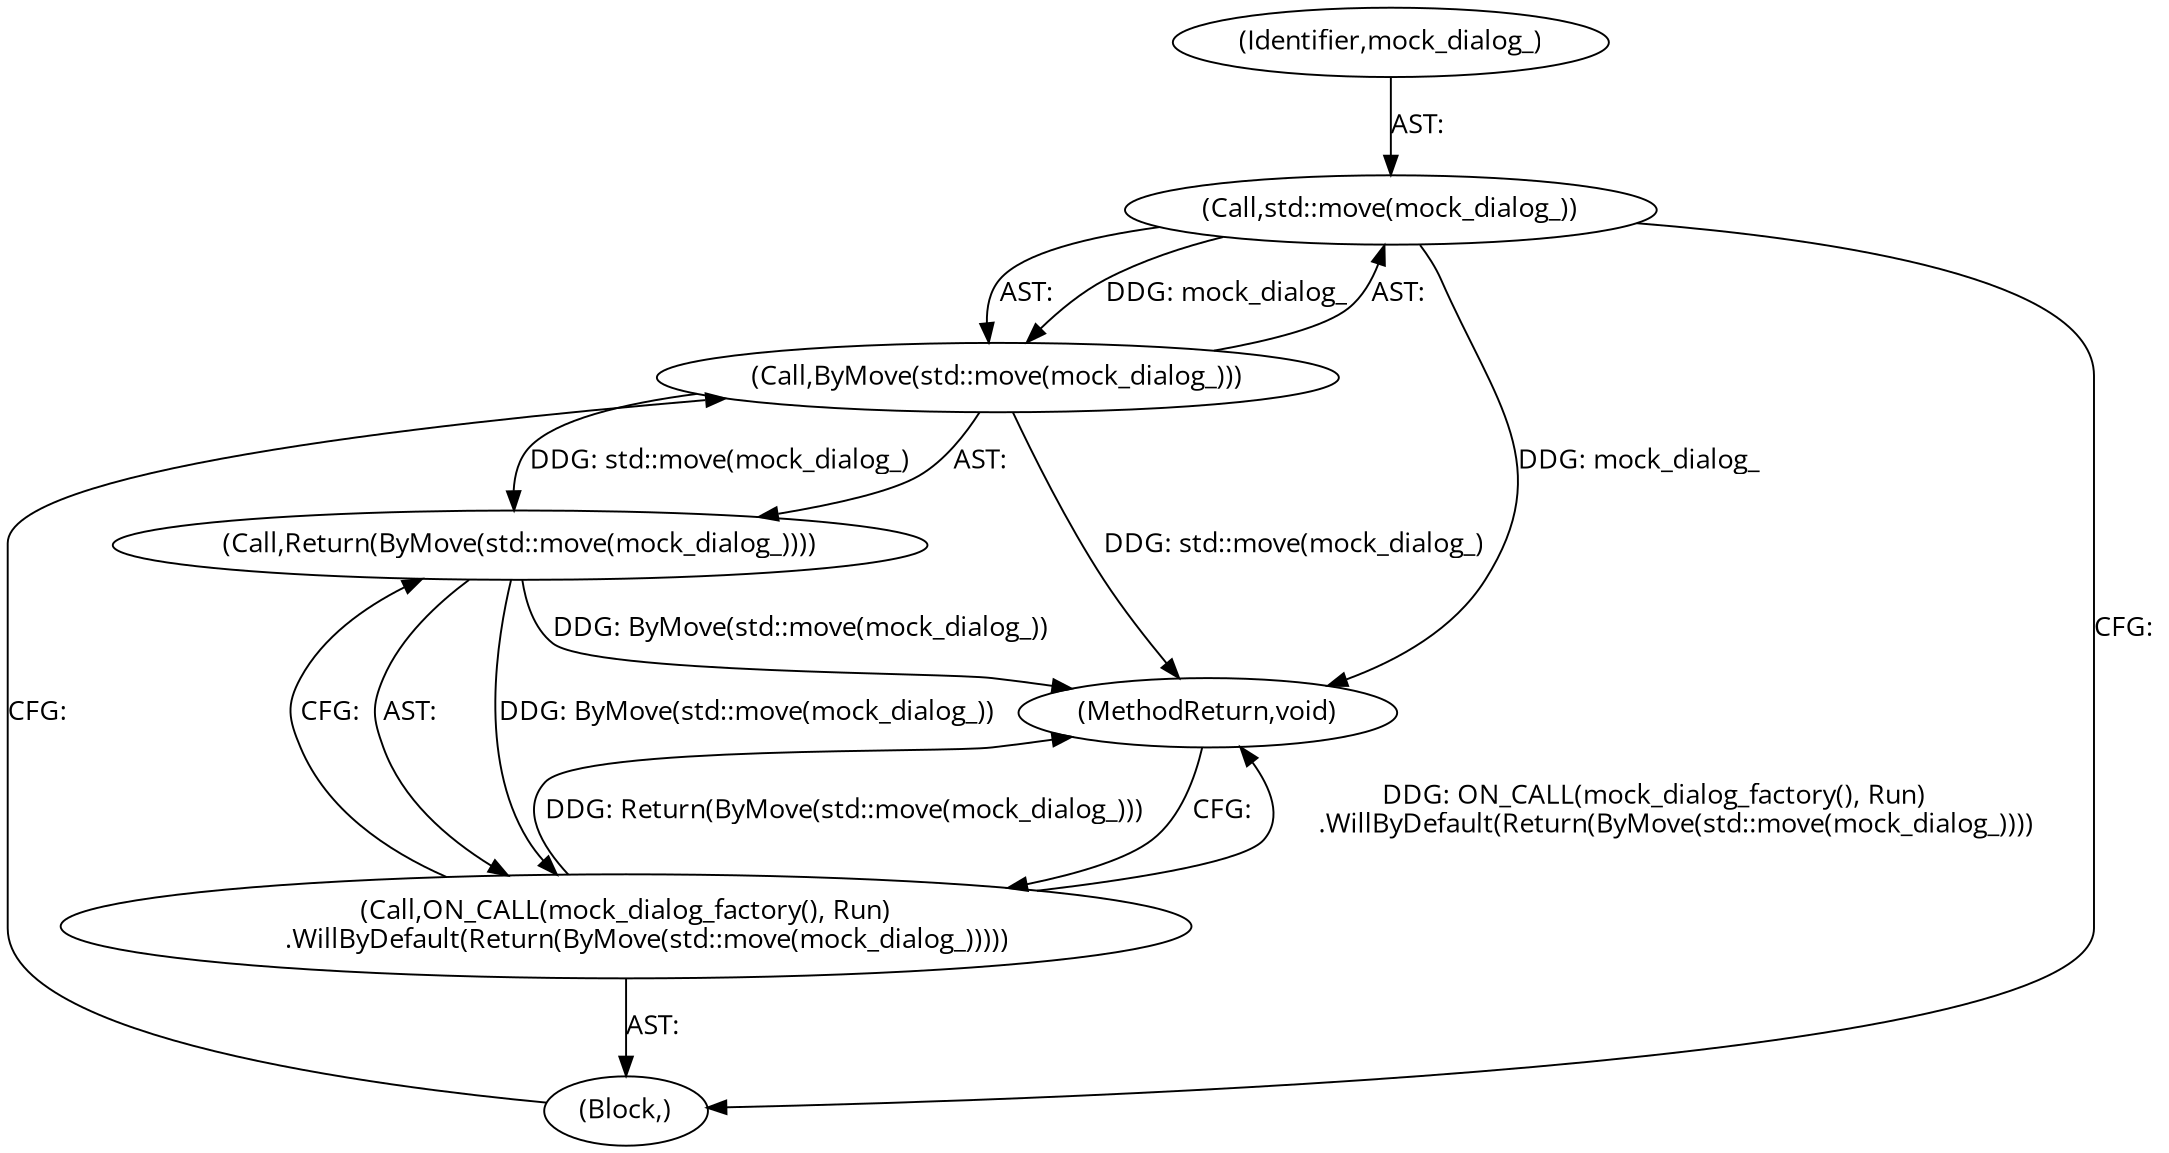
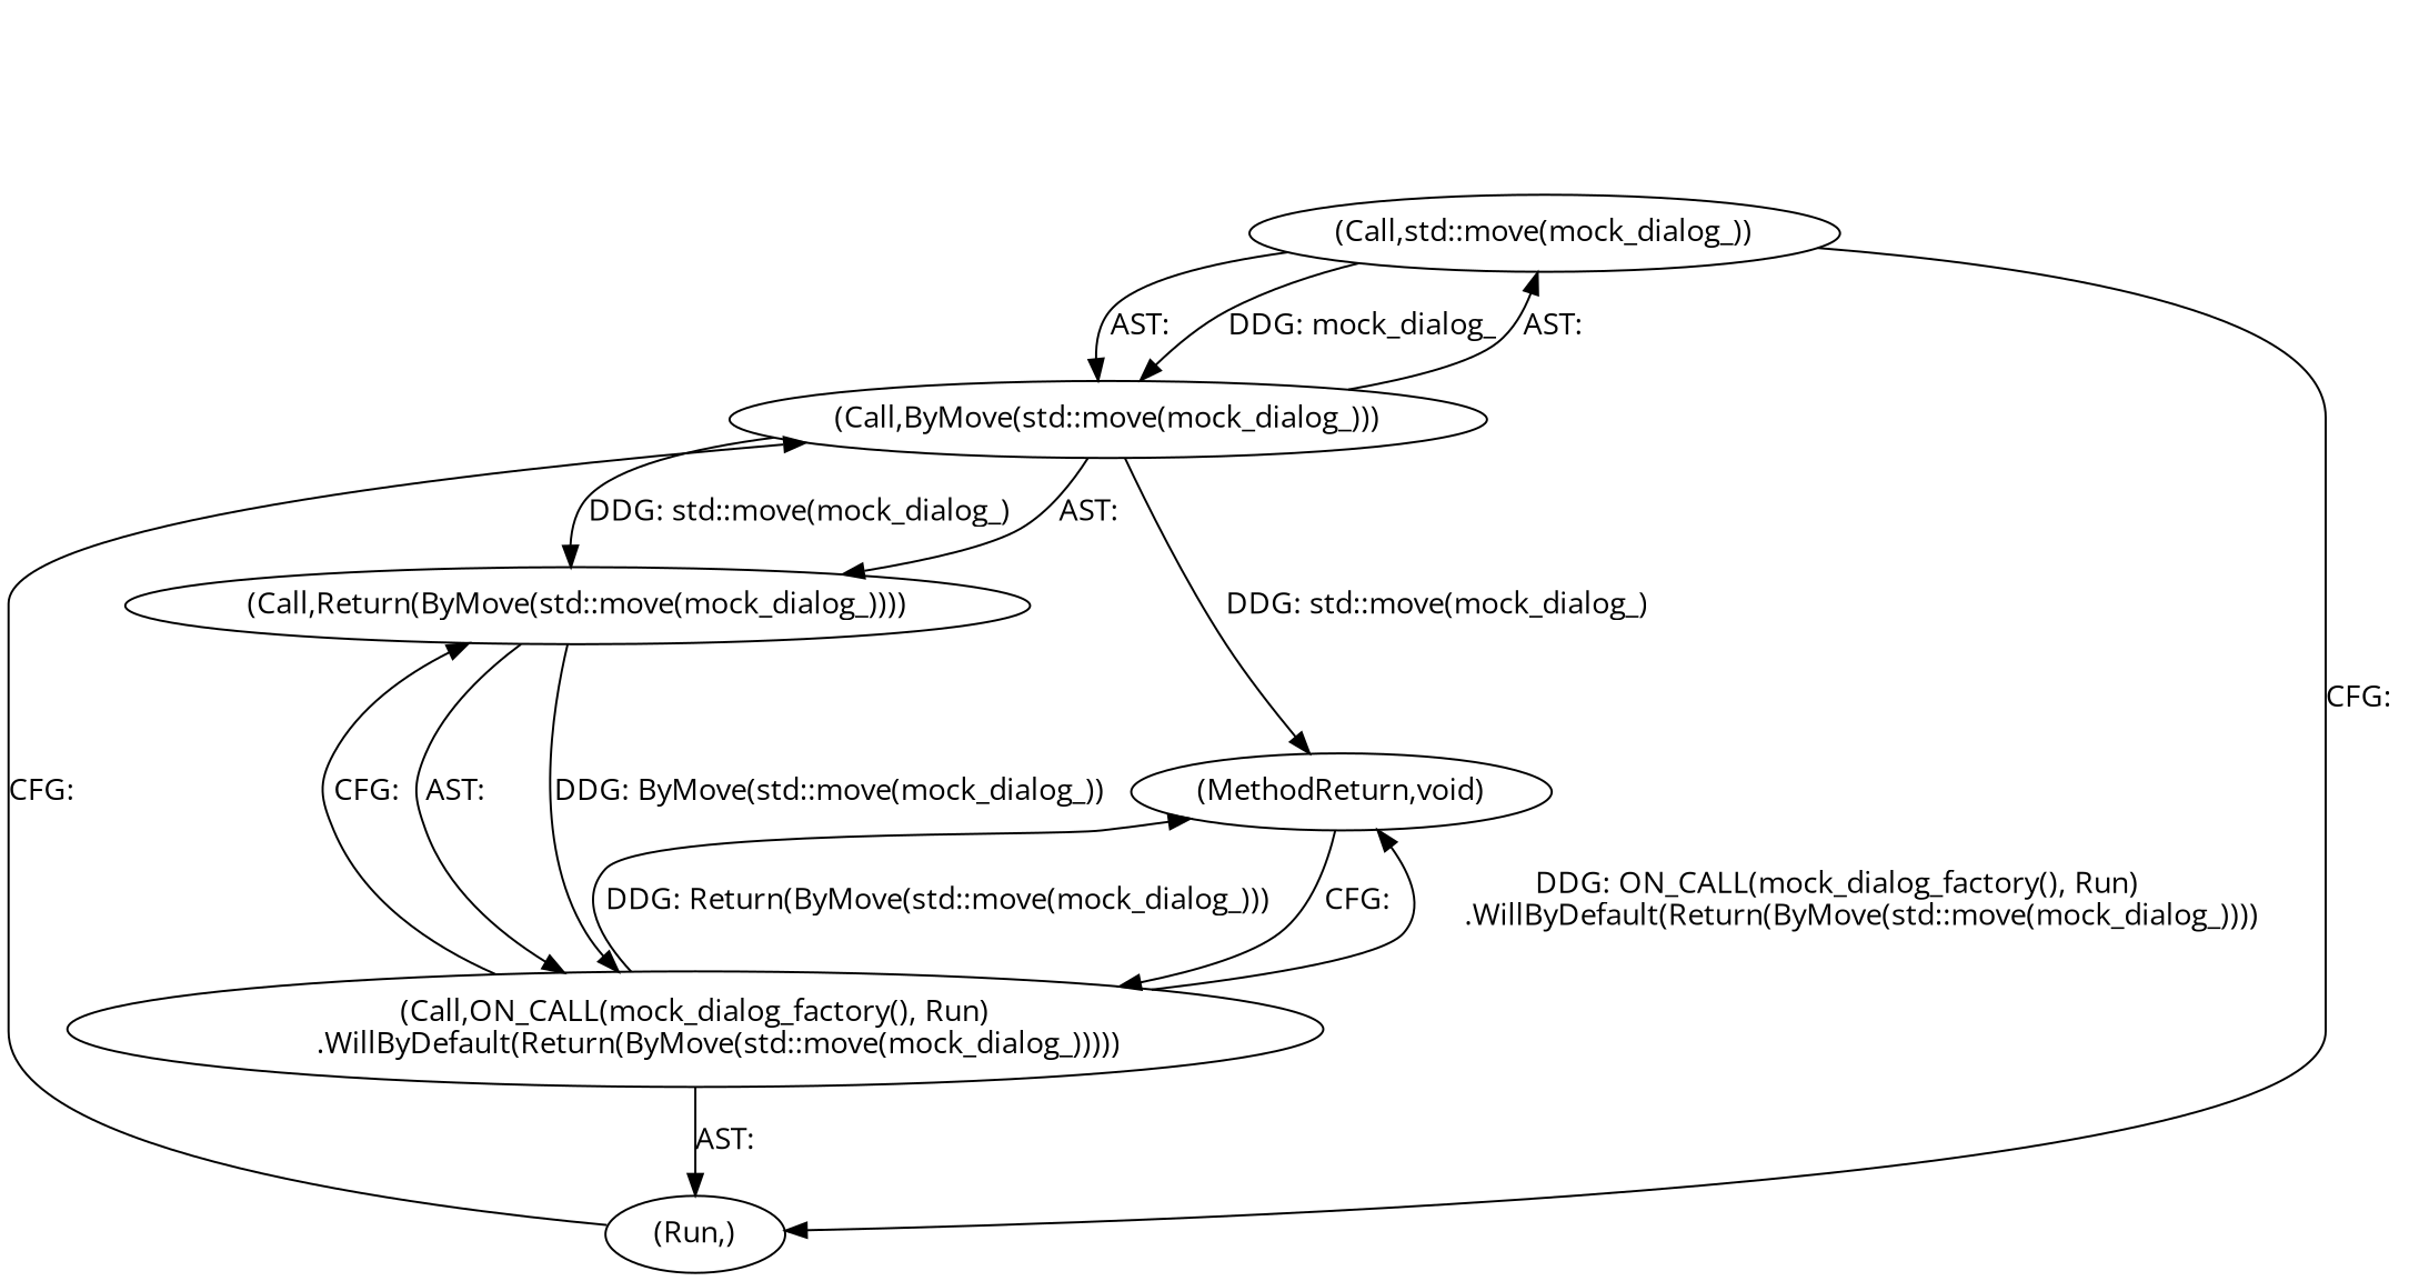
  digraph {
    fontname="Open Sans"
    node [fontname="Open Sans"]
    edge [fontname="Open Sans"]
    n1 [label="(Call,std::move(mock_dialog_))"]
    n2 [label="(Call,ByMove(std::move(mock_dialog_)))"]
    n3 [label="(MethodReturn,void)"]
-   n4 [label="(Block,)"]
+   n4 [label="(Run,)"]
    n5 [label="(Call,Return(ByMove(std::move(mock_dialog_))))"]
    n6 [label="(Call,ON_CALL(mock_dialog_factory(), Run)\n      .WillByDefault(Return(ByMove(std::move(mock_dialog_)))))"]
-   n7 [label="(Identifier,mock_dialog_)"]
    n1 -> n2 [label="AST: "]
    n1 -> n2 [label="DDG: mock_dialog_"]
-   n1 -> n3 [label="DDG: mock_dialog_"]
    n1 -> n4 [label="CFG: "]
    n2 -> n1 [label="AST: "]
    n2 -> n3 [label="DDG: std::move(mock_dialog_)"]
    n2 -> n5 [label="AST: "]
    n2 -> n5 [label="DDG: std::move(mock_dialog_)"]
    n3 -> n6 [label="CFG: "]
    n4 -> n2 [label="CFG: "]
-   n5 -> n3 [label="DDG: ByMove(std::move(mock_dialog_))"]
    n5 -> n6 [label="AST: "]
    n5 -> n6 [label="DDG: ByMove(std::move(mock_dialog_))"]
    n6 -> n3 [label="DDG: ON_CALL(mock_dialog_factory(), Run)\n      .WillByDefault(Return(ByMove(std::move(mock_dialog_))))"]
    n6 -> n3 [label="DDG: Return(ByMove(std::move(mock_dialog_)))"]
    n6 -> n4 [label="AST: "]
    n6 -> n5 [label="CFG: "]
-   n7 -> n1 [label="AST: "]
  }
